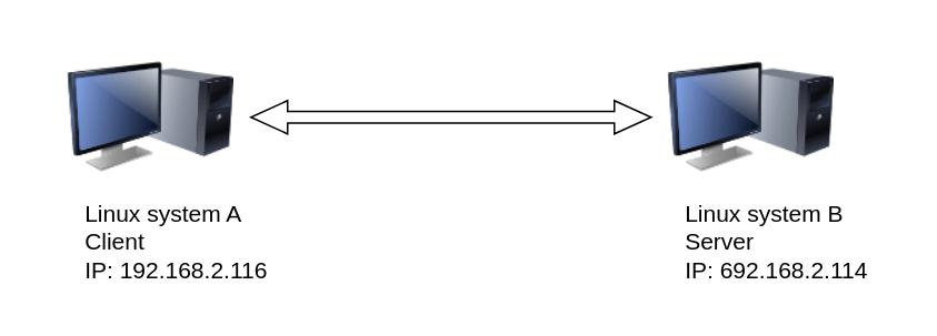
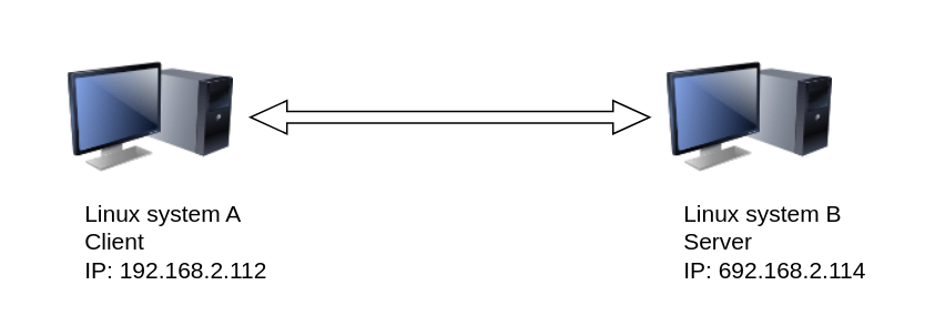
  <mxCell id="0" />
  <mxCell id="1" parent="0" />
  <mxCell id="2" value="" style="rounded=0;whiteSpace=wrap;html=1;fontSize=14;strokeColor=none;fillColor=#FFFFFF;" vertex="1" parent="1"><mxGeometry x="20" y="20" width="520" height="160" as="geometry" /></mxCell>
  <mxCell id="3" value="" style="image;html=1;image=img/lib/clip_art/computers/Monitor_Tower_128x128.png" vertex="1" parent="1"><mxGeometry x="40" y="20" width="100" height="100" as="geometry" /></mxCell>
  <mxCell id="4" value="" style="image;html=1;image=img/lib/clip_art/computers/Monitor_Tower_128x128.png" vertex="1" parent="1"><mxGeometry x="400" y="20" width="100" height="100" as="geometry" /></mxCell>
  <mxCell id="5" value="" style="html=1;shadow=0;dashed=0;align=center;verticalAlign=middle;shape=mxgraph.arrows2.twoWayArrow;dy=0.65;dx=22;" vertex="1" parent="1"><mxGeometry x="150" y="60" width="240" height="20" as="geometry" /></mxCell>
- <mxCell id="6" value="&lt;div style=&quot;text-align: left&quot;&gt;&lt;span style=&quot;font-size: 14px&quot;&gt;&lt;font color=&quot;#000000&quot;&gt;Linux system A&lt;/font&gt;&lt;/span&gt;&lt;/div&gt;&lt;font style=&quot;font-size: 14px&quot; color=&quot;#000000&quot;&gt;&lt;div style=&quot;text-align: left&quot;&gt;&lt;span&gt;Client&lt;/span&gt;&lt;/div&gt;&lt;div style=&quot;text-align: left&quot;&gt;&lt;span&gt;IP: 192.168.2.116&lt;/span&gt;&lt;/div&gt;&lt;/font&gt;" style="text;html=1;align=center;verticalAlign=middle;resizable=0;points=[];autosize=1;strokeColor=none;fillColor=none;" vertex="1" parent="1"><mxGeometry x="40" y="120" width="130" height="50" as="geometry" /></mxCell>
+ <mxCell id="6" value="&lt;div style=&quot;text-align: left&quot;&gt;&lt;span style=&quot;font-size: 14px&quot;&gt;&lt;font color=&quot;#000000&quot;&gt;Linux system A&lt;/font&gt;&lt;/span&gt;&lt;/div&gt;&lt;font style=&quot;font-size: 14px&quot; color=&quot;#000000&quot;&gt;&lt;div style=&quot;text-align: left&quot;&gt;&lt;span&gt;Client&lt;/span&gt;&lt;/div&gt;&lt;div style=&quot;text-align: left&quot;&gt;&lt;span&gt;IP: 192.168.2.112&lt;/span&gt;&lt;/div&gt;&lt;/font&gt;" style="text;html=1;align=center;verticalAlign=middle;resizable=0;points=[];autosize=1;strokeColor=none;fillColor=none;" vertex="1" parent="1"><mxGeometry x="40" y="120" width="130" height="50" as="geometry" /></mxCell>
  <mxCell id="7" value="&lt;div style=&quot;text-align: left&quot;&gt;&lt;span style=&quot;font-size: 14px&quot;&gt;&lt;font color=&quot;#000000&quot;&gt;Linux system B&lt;/font&gt;&lt;/span&gt;&lt;/div&gt;&lt;font style=&quot;font-size: 14px&quot; color=&quot;#000000&quot;&gt;&lt;div style=&quot;text-align: left&quot;&gt;&lt;span&gt;Server&lt;/span&gt;&lt;/div&gt;&lt;div style=&quot;text-align: left&quot;&gt;&lt;span&gt;IP: 692.168.2.114&lt;/span&gt;&lt;/div&gt;&lt;/font&gt;" style="text;html=1;align=center;verticalAlign=middle;resizable=0;points=[];autosize=1;strokeColor=none;fillColor=none;" vertex="1" parent="1"><mxGeometry x="400" y="120" width="130" height="50" as="geometry" /></mxCell>
